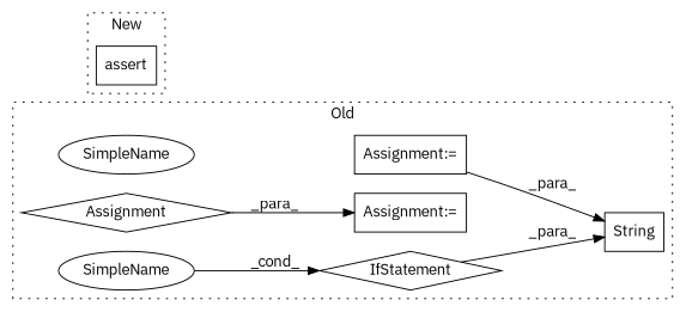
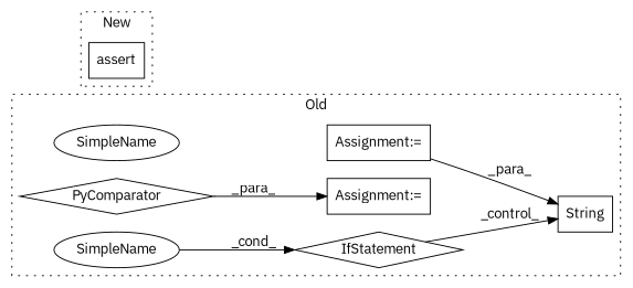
  digraph {
    fontname="IBM Plex Sans"
    rankdir=LR
    node [a=7 fontname="IBM Plex Sans" l=28 s=15351 shape=box]
    edge [fontname="IBM Plex Sans"]
    n1 [a=32 l="7,1" label=String s="15266,15274"]
    n2 [l=1 label="Assignment:=" s=15240]
    n3 [label="Assignment:="]
    n4 [a=25 label=IfStatement shape=diamond]
    n5 [a=42 l=5 label=SimpleName s=15374 shape=ellipse]
-   n6 [a=113 label=Assignment shape=diamond]
+   n6 [a=113 label=PyComparator shape=diamond]
    n7 [a=42 l=5 label=SimpleName s=15374 shape=ellipse]
    n8 [a=6 l=7 label=assert s=18001]
    subgraph cluster_1 {
      label=Old
      style=dotted
      n1
      n2
      n3
      n4
      n5
      n6
      n7
    }
    subgraph cluster_2 {
      label=New
      style=dotted
      n8
    }
    n3 -> n1 [label=_para_]
-   n4 -> n1 [label=_para_]
+   n4 -> n1 [label=_control_]
    n6 -> n2 [label=_para_]
    n7 -> n4 [label=_cond_]
  }
